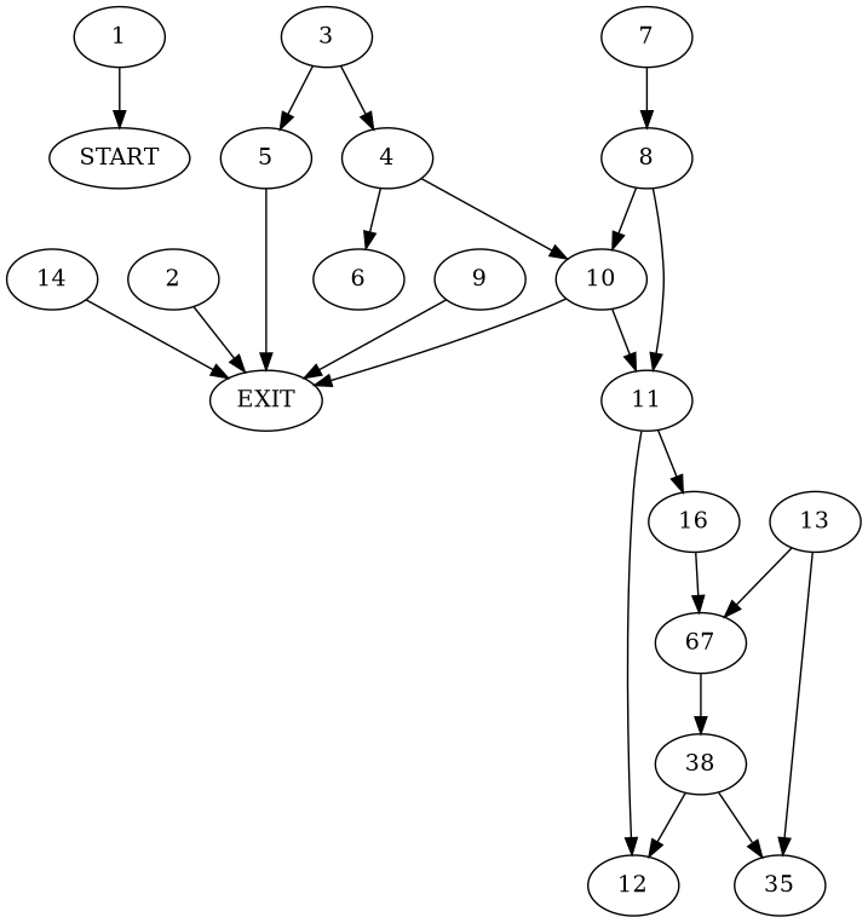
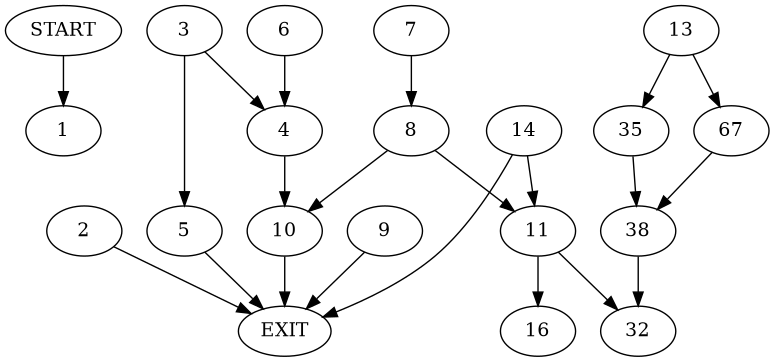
  digraph {
    n1 [label=START]
    1
    n3 [label=EXIT]
    2
    3
    4
    5
    6
    10
    7
    8
    11
    9
-   12
+   12 [label=32]
    16
    n16 [label=35]
    13
    n18 [label=67]
    14
    n20 [label=38]
-   1 -> n1
+   n1 -> 1
    2 -> n3
    3 -> 4
    3 -> 5
-   4 -> 6
+   6 -> 4
    4 -> 10
    5 -> n3
    10 -> n3
-   10 -> 11
+   14 -> 11
    7 -> 8
    8 -> 10
    8 -> 11
    11 -> 12
    11 -> 16
    9 -> n3
-   16 -> n18
-   n20 -> n16
+   n16 -> n20
    13 -> n16
    13 -> n18
    n18 -> n20
    14 -> n3
    n20 -> 12
  }
